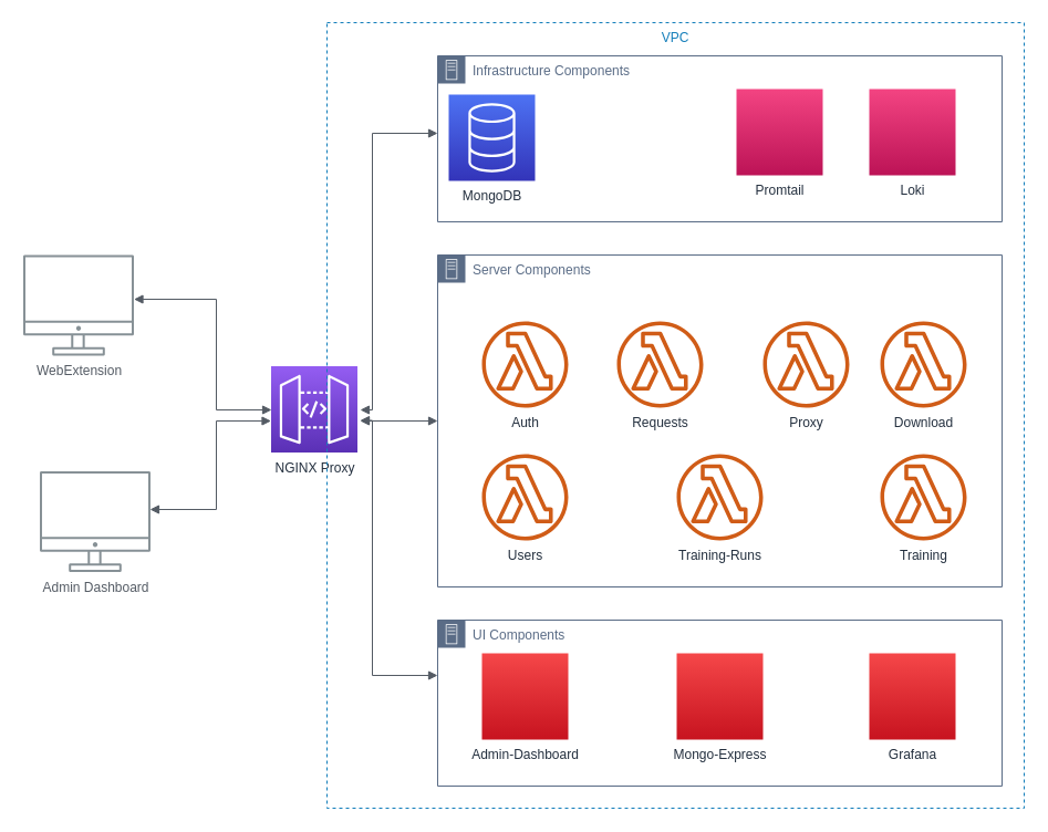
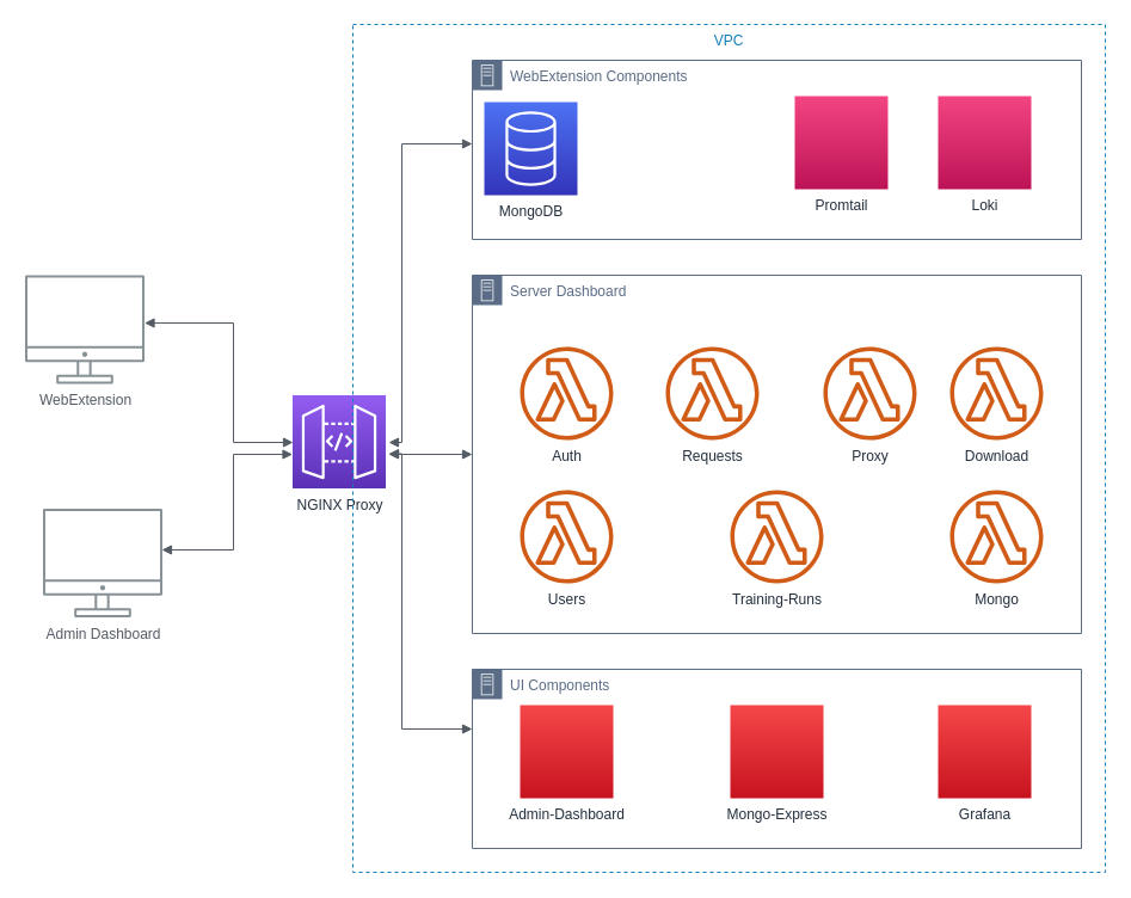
  <mxCell id="0" />
  <mxCell id="1" parent="0" />
  <mxCell id="2" value="Admin Dashboard" style="outlineConnect=0;gradientColor=none;fontColor=#545B64;strokeColor=none;fillColor=#879196;dashed=0;verticalLabelPosition=bottom;verticalAlign=top;align=center;html=1;fontSize=12;fontStyle=0;aspect=fixed;shape=mxgraph.aws4.illustration_desktop;pointerEvents=1;labelBackgroundColor=#ffffff;" parent="1" vertex="1"><mxGeometry x="35.5" y="425.5" width="100" height="91" as="geometry" /></mxCell>
  <mxCell id="3" value="NGINX Proxy" style="outlineConnect=0;fontColor=#232F3E;gradientColor=#945DF2;gradientDirection=north;fillColor=#5A30B5;strokeColor=#ffffff;dashed=0;verticalLabelPosition=bottom;verticalAlign=top;align=center;html=1;fontSize=12;fontStyle=0;aspect=fixed;shape=mxgraph.aws4.resourceIcon;resIcon=mxgraph.aws4.api_gateway;labelBackgroundColor=#ffffff;" parent="1" vertex="1"><mxGeometry x="244.5" y="330.5" width="78" height="78" as="geometry" /></mxCell>
  <mxCell id="4" value="WebExtension" style="outlineConnect=0;gradientColor=none;fontColor=#545B64;strokeColor=none;fillColor=#879196;dashed=0;verticalLabelPosition=bottom;verticalAlign=top;align=center;html=1;fontSize=12;fontStyle=0;aspect=fixed;shape=mxgraph.aws4.illustration_desktop;pointerEvents=1;labelBackgroundColor=#ffffff;" vertex="1" parent="1"><mxGeometry x="20.5" y="230" width="100" height="91" as="geometry" /></mxCell>
  <mxCell id="5" value="" style="edgeStyle=orthogonalEdgeStyle;html=1;endArrow=block;elbow=vertical;startArrow=block;startFill=1;endFill=1;strokeColor=#545B64;rounded=0;" edge="1" parent="1" source="4"><mxGeometry width="100" relative="1" as="geometry"><mxPoint x="145" y="370" as="sourcePoint" /><mxPoint x="245" y="370" as="targetPoint" /><Array as="points"><mxPoint x="195" y="270" /><mxPoint x="195" y="370" /></Array></mxGeometry></mxCell>
  <mxCell id="6" value="" style="edgeStyle=orthogonalEdgeStyle;html=1;endArrow=block;elbow=vertical;startArrow=block;startFill=1;endFill=1;strokeColor=#545B64;rounded=0;" edge="1" parent="1"><mxGeometry width="100" relative="1" as="geometry"><mxPoint x="135" y="460" as="sourcePoint" /><mxPoint x="244.5" y="380" as="targetPoint" /><Array as="points"><mxPoint x="135" y="460" /><mxPoint x="195" y="460" /><mxPoint x="195" y="380" /></Array></mxGeometry></mxCell>
  <mxCell id="7" value="MongoDB" style="sketch=0;points=[[0,0,0],[0.25,0,0],[0.5,0,0],[0.75,0,0],[1,0,0],[0,1,0],[0.25,1,0],[0.5,1,0],[0.75,1,0],[1,1,0],[0,0.25,0],[0,0.5,0],[0,0.75,0],[1,0.25,0],[1,0.5,0],[1,0.75,0]];outlineConnect=0;fontColor=#232F3E;gradientColor=#4D72F3;gradientDirection=north;fillColor=#3334B9;strokeColor=#ffffff;dashed=0;verticalLabelPosition=bottom;verticalAlign=top;align=center;html=1;fontSize=12;fontStyle=0;aspect=fixed;shape=mxgraph.aws4.resourceIcon;resIcon=mxgraph.aws4.database;" vertex="1" parent="1"><mxGeometry x="405" y="85" width="78" height="78" as="geometry" /></mxCell>
  <mxCell id="8" value="Promtail&lt;br&gt;" style="sketch=0;outlineConnect=0;fontColor=#232F3E;gradientColor=#F34482;gradientDirection=north;fillColor=#BC1356;strokeColor=#ffffff;dashed=0;verticalLabelPosition=bottom;verticalAlign=top;align=center;html=1;fontSize=12;fontStyle=0;aspect=fixed;shape=mxgraph.aws4.resourceIcon;" vertex="1" parent="1"><mxGeometry x="665" y="80" width="78" height="78" as="geometry" /></mxCell>
  <mxCell id="9" value="" style="shape=image;verticalLabelPosition=bottom;labelBackgroundColor=default;verticalAlign=top;aspect=fixed;imageAspect=0;image=https://www.startpage.com/av/proxy-image?piurl=https%3A%2F%2Fartifacthub.io%2Fimage%2Fc3c27bcf-e74a-416f-85bb-111ccf93966e%403x&amp;sp=1692265902T765f3821c2381e01601fb2ebb46edef5d90c58963bb90bea159fbc94cfdb597e;" vertex="1" parent="1"><mxGeometry x="672" y="87" width="64" height="64" as="geometry" /></mxCell>
  <mxCell id="10" value="Loki" style="sketch=0;outlineConnect=0;fontColor=#232F3E;gradientColor=#F34482;gradientDirection=north;fillColor=#BC1356;strokeColor=#ffffff;dashed=0;verticalLabelPosition=bottom;verticalAlign=top;align=center;html=1;fontSize=12;fontStyle=0;aspect=fixed;shape=mxgraph.aws4.resourceIcon;" vertex="1" parent="1"><mxGeometry x="785" y="80" width="78" height="78" as="geometry" /></mxCell>
  <mxCell id="11" value="" style="shape=image;verticalLabelPosition=bottom;labelBackgroundColor=default;verticalAlign=top;aspect=fixed;imageAspect=0;image=https://www.startpage.com/av/proxy-image?piurl=https%3A%2F%2Fartifacthub.io%2Fimage%2Fc3c27bcf-e74a-416f-85bb-111ccf93966e%403x&amp;sp=1692265902T765f3821c2381e01601fb2ebb46edef5d90c58963bb90bea159fbc94cfdb597e;" vertex="1" parent="1"><mxGeometry x="792" y="87" width="64" height="64" as="geometry" /></mxCell>
- <mxCell id="12" value="Infrastructure Components" style="points=[[0,0],[0.25,0],[0.5,0],[0.75,0],[1,0],[1,0.25],[1,0.5],[1,0.75],[1,1],[0.75,1],[0.5,1],[0.25,1],[0,1],[0,0.75],[0,0.5],[0,0.25]];outlineConnect=0;gradientColor=none;html=1;whiteSpace=wrap;fontSize=12;fontStyle=0;container=1;pointerEvents=0;collapsible=0;recursiveResize=0;shape=mxgraph.aws4.group;grIcon=mxgraph.aws4.group_on_premise;strokeColor=#5A6C86;fillColor=none;verticalAlign=top;align=left;spacingLeft=30;fontColor=#5A6C86;dashed=0;" vertex="1" parent="1"><mxGeometry x="395" y="50" width="510" height="150" as="geometry" /></mxCell>
- <mxCell id="13" value="Server Components" style="points=[[0,0],[0.25,0],[0.5,0],[0.75,0],[1,0],[1,0.25],[1,0.5],[1,0.75],[1,1],[0.75,1],[0.5,1],[0.25,1],[0,1],[0,0.75],[0,0.5],[0,0.25]];outlineConnect=0;gradientColor=none;html=1;whiteSpace=wrap;fontSize=12;fontStyle=0;container=1;pointerEvents=0;collapsible=0;recursiveResize=0;shape=mxgraph.aws4.group;grIcon=mxgraph.aws4.group_on_premise;strokeColor=#5A6C86;fillColor=none;verticalAlign=top;align=left;spacingLeft=30;fontColor=#5A6C86;dashed=0;" vertex="1" parent="1"><mxGeometry x="395" y="230" width="510" height="300" as="geometry" /></mxCell>
+ <mxCell id="12" value="WebExtension Components" style="points=[[0,0],[0.25,0],[0.5,0],[0.75,0],[1,0],[1,0.25],[1,0.5],[1,0.75],[1,1],[0.75,1],[0.5,1],[0.25,1],[0,1],[0,0.75],[0,0.5],[0,0.25]];outlineConnect=0;gradientColor=none;html=1;whiteSpace=wrap;fontSize=12;fontStyle=0;container=1;pointerEvents=0;collapsible=0;recursiveResize=0;shape=mxgraph.aws4.group;grIcon=mxgraph.aws4.group_on_premise;strokeColor=#5A6C86;fillColor=none;verticalAlign=top;align=left;spacingLeft=30;fontColor=#5A6C86;dashed=0;" vertex="1" parent="1"><mxGeometry x="395" y="50" width="510" height="150" as="geometry" /></mxCell>
+ <mxCell id="13" value="Server Dashboard" style="points=[[0,0],[0.25,0],[0.5,0],[0.75,0],[1,0],[1,0.25],[1,0.5],[1,0.75],[1,1],[0.75,1],[0.5,1],[0.25,1],[0,1],[0,0.75],[0,0.5],[0,0.25]];outlineConnect=0;gradientColor=none;html=1;whiteSpace=wrap;fontSize=12;fontStyle=0;container=1;pointerEvents=0;collapsible=0;recursiveResize=0;shape=mxgraph.aws4.group;grIcon=mxgraph.aws4.group_on_premise;strokeColor=#5A6C86;fillColor=none;verticalAlign=top;align=left;spacingLeft=30;fontColor=#5A6C86;dashed=0;" vertex="1" parent="1"><mxGeometry x="395" y="230" width="510" height="300" as="geometry" /></mxCell>
  <mxCell id="14" value="Auth" style="outlineConnect=0;fontColor=#232F3E;gradientColor=none;fillColor=#D05C17;strokeColor=none;dashed=0;verticalLabelPosition=bottom;verticalAlign=top;align=center;html=1;fontSize=12;fontStyle=0;aspect=fixed;pointerEvents=1;shape=mxgraph.aws4.lambda_function;labelBackgroundColor=#ffffff;" parent="13" vertex="1"><mxGeometry x="40" y="60" width="78" height="78" as="geometry" /></mxCell>
  <mxCell id="15" value="Requests" style="outlineConnect=0;fontColor=#232F3E;gradientColor=none;fillColor=#D05C17;strokeColor=none;dashed=0;verticalLabelPosition=bottom;verticalAlign=top;align=center;html=1;fontSize=12;fontStyle=0;aspect=fixed;pointerEvents=1;shape=mxgraph.aws4.lambda_function;labelBackgroundColor=#ffffff;" vertex="1" parent="13"><mxGeometry x="162" y="60" width="78" height="78" as="geometry" /></mxCell>
  <mxCell id="16" value="Download" style="outlineConnect=0;fontColor=#232F3E;gradientColor=none;fillColor=#D05C17;strokeColor=none;dashed=0;verticalLabelPosition=bottom;verticalAlign=top;align=center;html=1;fontSize=12;fontStyle=0;aspect=fixed;pointerEvents=1;shape=mxgraph.aws4.lambda_function;labelBackgroundColor=#ffffff;" vertex="1" parent="13"><mxGeometry x="400" y="60" width="78" height="78" as="geometry" /></mxCell>
  <mxCell id="17" value="Users" style="outlineConnect=0;fontColor=#232F3E;gradientColor=none;fillColor=#D05C17;strokeColor=none;dashed=0;verticalLabelPosition=bottom;verticalAlign=top;align=center;html=1;fontSize=12;fontStyle=0;aspect=fixed;pointerEvents=1;shape=mxgraph.aws4.lambda_function;labelBackgroundColor=#ffffff;" vertex="1" parent="13"><mxGeometry x="40" y="180" width="78" height="78" as="geometry" /></mxCell>
  <mxCell id="18" value="Training-Runs" style="outlineConnect=0;fontColor=#232F3E;gradientColor=none;fillColor=#D05C17;strokeColor=none;dashed=0;verticalLabelPosition=bottom;verticalAlign=top;align=center;html=1;fontSize=12;fontStyle=0;aspect=fixed;pointerEvents=1;shape=mxgraph.aws4.lambda_function;labelBackgroundColor=#ffffff;" vertex="1" parent="13"><mxGeometry x="216" y="180" width="78" height="78" as="geometry" /></mxCell>
- <mxCell id="19" value="Training" style="outlineConnect=0;fontColor=#232F3E;gradientColor=none;fillColor=#D05C17;strokeColor=none;dashed=0;verticalLabelPosition=bottom;verticalAlign=top;align=center;html=1;fontSize=12;fontStyle=0;aspect=fixed;pointerEvents=1;shape=mxgraph.aws4.lambda_function;labelBackgroundColor=#ffffff;" vertex="1" parent="13"><mxGeometry x="400" y="180" width="78" height="78" as="geometry" /></mxCell>
+ <mxCell id="19" value="Mongo" style="outlineConnect=0;fontColor=#232F3E;gradientColor=none;fillColor=#D05C17;strokeColor=none;dashed=0;verticalLabelPosition=bottom;verticalAlign=top;align=center;html=1;fontSize=12;fontStyle=0;aspect=fixed;pointerEvents=1;shape=mxgraph.aws4.lambda_function;labelBackgroundColor=#ffffff;" vertex="1" parent="13"><mxGeometry x="400" y="180" width="78" height="78" as="geometry" /></mxCell>
  <mxCell id="20" value="" style="shape=image;verticalLabelPosition=bottom;labelBackgroundColor=default;verticalAlign=top;aspect=fixed;imageAspect=0;image=https://www.startpage.com/av/proxy-image?piurl=https%3A%2F%2Fgo.dev%2Fblog%2Fgo-brand%2FGo-Logo%2FPNG%2FGo-Logo_Blue.png&amp;sp=1692266434Tdac10f4cb42f6c7921625bbab59954994de465e03f255cdc78ade0f71f9cc510;" vertex="1" parent="13"><mxGeometry x="65" y="40" width="69.25" height="61.22" as="geometry" /></mxCell>
  <mxCell id="21" value="" style="shape=image;verticalLabelPosition=bottom;labelBackgroundColor=default;verticalAlign=top;aspect=fixed;imageAspect=0;image=https://www.startpage.com/av/proxy-image?piurl=https%3A%2F%2Fgo.dev%2Fblog%2Fgo-brand%2FGo-Logo%2FPNG%2FGo-Logo_Blue.png&amp;sp=1692266434Tdac10f4cb42f6c7921625bbab59954994de465e03f255cdc78ade0f71f9cc510;" vertex="1" parent="13"><mxGeometry x="190" y="40" width="69.25" height="61.22" as="geometry" /></mxCell>
  <mxCell id="22" value="" style="shape=image;verticalLabelPosition=bottom;labelBackgroundColor=default;verticalAlign=top;aspect=fixed;imageAspect=0;image=https://www.startpage.com/av/proxy-image?piurl=https%3A%2F%2Fgo.dev%2Fblog%2Fgo-brand%2FGo-Logo%2FPNG%2FGo-Logo_Blue.png&amp;sp=1692266434Tdac10f4cb42f6c7921625bbab59954994de465e03f255cdc78ade0f71f9cc510;" vertex="1" parent="13"><mxGeometry x="420" y="40" width="69.25" height="61.22" as="geometry" /></mxCell>
  <mxCell id="23" value="" style="shape=image;verticalLabelPosition=bottom;labelBackgroundColor=default;verticalAlign=top;aspect=fixed;imageAspect=0;image=https://www.startpage.com/av/proxy-image?piurl=https%3A%2F%2Fgo.dev%2Fblog%2Fgo-brand%2FGo-Logo%2FPNG%2FGo-Logo_Blue.png&amp;sp=1692266434Tdac10f4cb42f6c7921625bbab59954994de465e03f255cdc78ade0f71f9cc510;" vertex="1" parent="13"><mxGeometry x="65" y="160" width="69.25" height="61.22" as="geometry" /></mxCell>
  <mxCell id="24" value="" style="shape=image;verticalLabelPosition=bottom;labelBackgroundColor=default;verticalAlign=top;aspect=fixed;imageAspect=0;image=https://www.startpage.com/av/proxy-image?piurl=https%3A%2F%2Fgo.dev%2Fblog%2Fgo-brand%2FGo-Logo%2FPNG%2FGo-Logo_Blue.png&amp;sp=1692266434Tdac10f4cb42f6c7921625bbab59954994de465e03f255cdc78ade0f71f9cc510;" vertex="1" parent="13"><mxGeometry x="240" y="160" width="69.25" height="61.22" as="geometry" /></mxCell>
  <mxCell id="25" value="" style="shape=image;verticalLabelPosition=bottom;labelBackgroundColor=default;verticalAlign=top;aspect=fixed;imageAspect=0;image=https://www.startpage.com/av/proxy-image?piurl=https%3A%2F%2Fupload.wikimedia.org%2Fwikipedia%2Fcommons%2Fthumb%2Fc%2Fc3%2FPython-logo-notext.svg%2F1869px-Python-logo-notext.svg.png&amp;sp=1692266494Te2709685a33526bb44b139a0fa1491b71ba7f64805aa3e8d4277732dee1d4b7f;" vertex="1" parent="13"><mxGeometry x="450" y="173" width="37.38" height="40.96" as="geometry" /></mxCell>
  <mxCell id="26" value="Proxy" style="outlineConnect=0;fontColor=#232F3E;gradientColor=none;fillColor=#D05C17;strokeColor=none;dashed=0;verticalLabelPosition=bottom;verticalAlign=top;align=center;html=1;fontSize=12;fontStyle=0;aspect=fixed;pointerEvents=1;shape=mxgraph.aws4.lambda_function;labelBackgroundColor=#ffffff;" vertex="1" parent="13"><mxGeometry x="294" y="60" width="78" height="78" as="geometry" /></mxCell>
  <mxCell id="27" value="" style="shape=image;verticalLabelPosition=bottom;labelBackgroundColor=default;verticalAlign=top;aspect=fixed;imageAspect=0;image=https://www.startpage.com/av/proxy-image?piurl=https%3A%2F%2Fgo.dev%2Fblog%2Fgo-brand%2FGo-Logo%2FPNG%2FGo-Logo_Blue.png&amp;sp=1692266434Tdac10f4cb42f6c7921625bbab59954994de465e03f255cdc78ade0f71f9cc510;" vertex="1" parent="13"><mxGeometry x="320" y="40" width="69.25" height="61.22" as="geometry" /></mxCell>
  <mxCell id="28" value="UI Components" style="points=[[0,0],[0.25,0],[0.5,0],[0.75,0],[1,0],[1,0.25],[1,0.5],[1,0.75],[1,1],[0.75,1],[0.5,1],[0.25,1],[0,1],[0,0.75],[0,0.5],[0,0.25]];outlineConnect=0;gradientColor=none;html=1;whiteSpace=wrap;fontSize=12;fontStyle=0;container=1;pointerEvents=0;collapsible=0;recursiveResize=0;shape=mxgraph.aws4.group;grIcon=mxgraph.aws4.group_on_premise;strokeColor=#5A6C86;fillColor=none;verticalAlign=top;align=left;spacingLeft=30;fontColor=#5A6C86;dashed=0;" vertex="1" parent="1"><mxGeometry x="395" y="560" width="510" height="150" as="geometry" /></mxCell>
  <mxCell id="29" value="Grafana" style="sketch=0;points=[[0,0,0],[0.25,0,0],[0.5,0,0],[0.75,0,0],[1,0,0],[0,1,0],[0.25,1,0],[0.5,1,0],[0.75,1,0],[1,1,0],[0,0.25,0],[0,0.5,0],[0,0.75,0],[1,0.25,0],[1,0.5,0],[1,0.75,0]];outlineConnect=0;fontColor=#232F3E;gradientColor=#F54749;gradientDirection=north;fillColor=#C7131F;strokeColor=#ffffff;dashed=0;verticalLabelPosition=bottom;verticalAlign=top;align=center;html=1;fontSize=12;fontStyle=0;aspect=fixed;shape=mxgraph.aws4.resourceIcon;" vertex="1" parent="28"><mxGeometry x="390" y="30" width="78" height="78" as="geometry" /></mxCell>
  <mxCell id="30" value="" style="shape=image;verticalLabelPosition=bottom;labelBackgroundColor=default;verticalAlign=top;aspect=fixed;imageAspect=0;image=https://www.startpage.com/av/proxy-image?piurl=https%3A%2F%2Fcdn.icon-icons.com%2Ficons2%2F2699%2FPNG%2F512%2Fgrafana_logo_icon_171048.png&amp;sp=1692266653T151c5df49de6c817b8060ca124269814ed9bd34d192303abe841d58c856b04c0;" vertex="1" parent="28"><mxGeometry x="400.25" y="40.25" width="57.5" height="57.5" as="geometry" /></mxCell>
  <mxCell id="31" value="Mongo-Express" style="sketch=0;points=[[0,0,0],[0.25,0,0],[0.5,0,0],[0.75,0,0],[1,0,0],[0,1,0],[0.25,1,0],[0.5,1,0],[0.75,1,0],[1,1,0],[0,0.25,0],[0,0.5,0],[0,0.75,0],[1,0.25,0],[1,0.5,0],[1,0.75,0]];outlineConnect=0;fontColor=#232F3E;gradientColor=#F54749;gradientDirection=north;fillColor=#C7131F;strokeColor=#ffffff;dashed=0;verticalLabelPosition=bottom;verticalAlign=top;align=center;html=1;fontSize=12;fontStyle=0;aspect=fixed;shape=mxgraph.aws4.resourceIcon;" vertex="1" parent="28"><mxGeometry x="216" y="30" width="78" height="78" as="geometry" /></mxCell>
  <mxCell id="32" value="" style="shape=image;verticalLabelPosition=bottom;labelBackgroundColor=default;verticalAlign=top;aspect=fixed;imageAspect=0;image=https://www.startpage.com/av/proxy-image?piurl=https%3A%2F%2Fprogramadev.com.br%2Fstatic%2F360b3ef7da0d7f14b487bd1dcaba8d90%2Fcapa-node-express-mongo.png&amp;sp=1692266789T66560f37ccd73732ed4977362398b6f824bfa6a71a5147aba72fc7af3e41eccb;" vertex="1" parent="28"><mxGeometry x="223.89" y="51.5" width="62.22" height="35" as="geometry" /></mxCell>
  <mxCell id="33" value="Admin-Dashboard" style="sketch=0;points=[[0,0,0],[0.25,0,0],[0.5,0,0],[0.75,0,0],[1,0,0],[0,1,0],[0.25,1,0],[0.5,1,0],[0.75,1,0],[1,1,0],[0,0.25,0],[0,0.5,0],[0,0.75,0],[1,0.25,0],[1,0.5,0],[1,0.75,0]];outlineConnect=0;fontColor=#232F3E;gradientColor=#F54749;gradientDirection=north;fillColor=#C7131F;strokeColor=#ffffff;dashed=0;verticalLabelPosition=bottom;verticalAlign=top;align=center;html=1;fontSize=12;fontStyle=0;aspect=fixed;shape=mxgraph.aws4.resourceIcon;" vertex="1" parent="28"><mxGeometry x="40" y="30" width="78" height="78" as="geometry" /></mxCell>
  <mxCell id="34" value="" style="shape=image;verticalLabelPosition=bottom;labelBackgroundColor=default;verticalAlign=top;aspect=fixed;imageAspect=0;image=https://www.startpage.com/av/proxy-image?piurl=https%3A%2F%2Fnuxt.com%2Fassets%2Fdesign-kit%2Flogo%2Ficon-green.svg&amp;sp=1692266857T958391db204d538977ef5400dea7be1d01cb8600e3eba4a755e511483331eff9;" vertex="1" parent="28"><mxGeometry x="54" y="44" width="50" height="50" as="geometry" /></mxCell>
  <mxCell id="35" value="VPC" style="fillColor=none;strokeColor=#147EBA;dashed=1;verticalAlign=top;fontStyle=0;fontColor=#147EBA;whiteSpace=wrap;html=1;" vertex="1" parent="1"><mxGeometry x="295" y="20" width="630" height="710" as="geometry" /></mxCell>
  <mxCell id="36" value="" style="edgeStyle=orthogonalEdgeStyle;html=1;endArrow=block;elbow=vertical;startArrow=block;startFill=1;endFill=1;strokeColor=#545B64;rounded=0;" edge="1" parent="1"><mxGeometry width="100" relative="1" as="geometry"><mxPoint x="325" y="370" as="sourcePoint" /><mxPoint x="395" y="120" as="targetPoint" /><Array as="points"><mxPoint x="336" y="370" /><mxPoint x="336" y="120" /></Array></mxGeometry></mxCell>
  <mxCell id="37" value="" style="edgeStyle=orthogonalEdgeStyle;html=1;endArrow=block;elbow=vertical;startArrow=block;startFill=1;endFill=1;strokeColor=#545B64;rounded=0;" edge="1" parent="1"><mxGeometry width="100" relative="1" as="geometry"><mxPoint x="325" y="379.5" as="sourcePoint" /><mxPoint x="395" y="610" as="targetPoint" /><Array as="points"><mxPoint x="336" y="379.5" /><mxPoint x="336" y="609.5" /><mxPoint x="395" y="609.5" /></Array></mxGeometry></mxCell>
  <mxCell id="38" value="" style="edgeStyle=orthogonalEdgeStyle;html=1;endArrow=block;elbow=vertical;startArrow=block;startFill=1;endFill=1;strokeColor=#545B64;rounded=0;" edge="1" parent="1"><mxGeometry width="100" relative="1" as="geometry"><mxPoint x="325" y="380" as="sourcePoint" /><mxPoint x="395" y="380" as="targetPoint" /></mxGeometry></mxCell>
